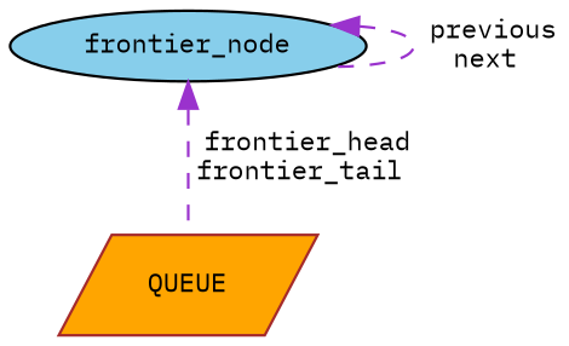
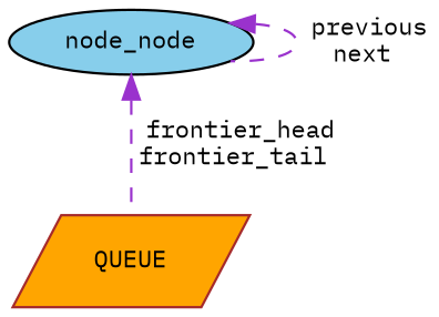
  digraph {
    fontname="IBM Plex Mono"
    node [fontname="IBM Plex Mono" fontsize=10 style=filled]
    edge [color=darkorchid3 dir=back fontname="IBM Plex Mono" fontsize=10 labelfontname=Helvetica labelfontsize=10 style=dashed]
    n1 [color=brown fillcolor=orange fontcolor=black height=0.2 label=QUEUE shape=parallelogram width=0.4]
-   n2 [color=black fillcolor=skyblue height=0.2 label=frontier_node shape=ellipse width=0.4]
+   n2 [color=black fillcolor=skyblue height=0.2 label=node_node shape=ellipse width=0.4]
    n2 -> n1 [label=" frontier_head\nfrontier_tail"]
    n2 -> n2 [label=" previous\nnext"]
  }
